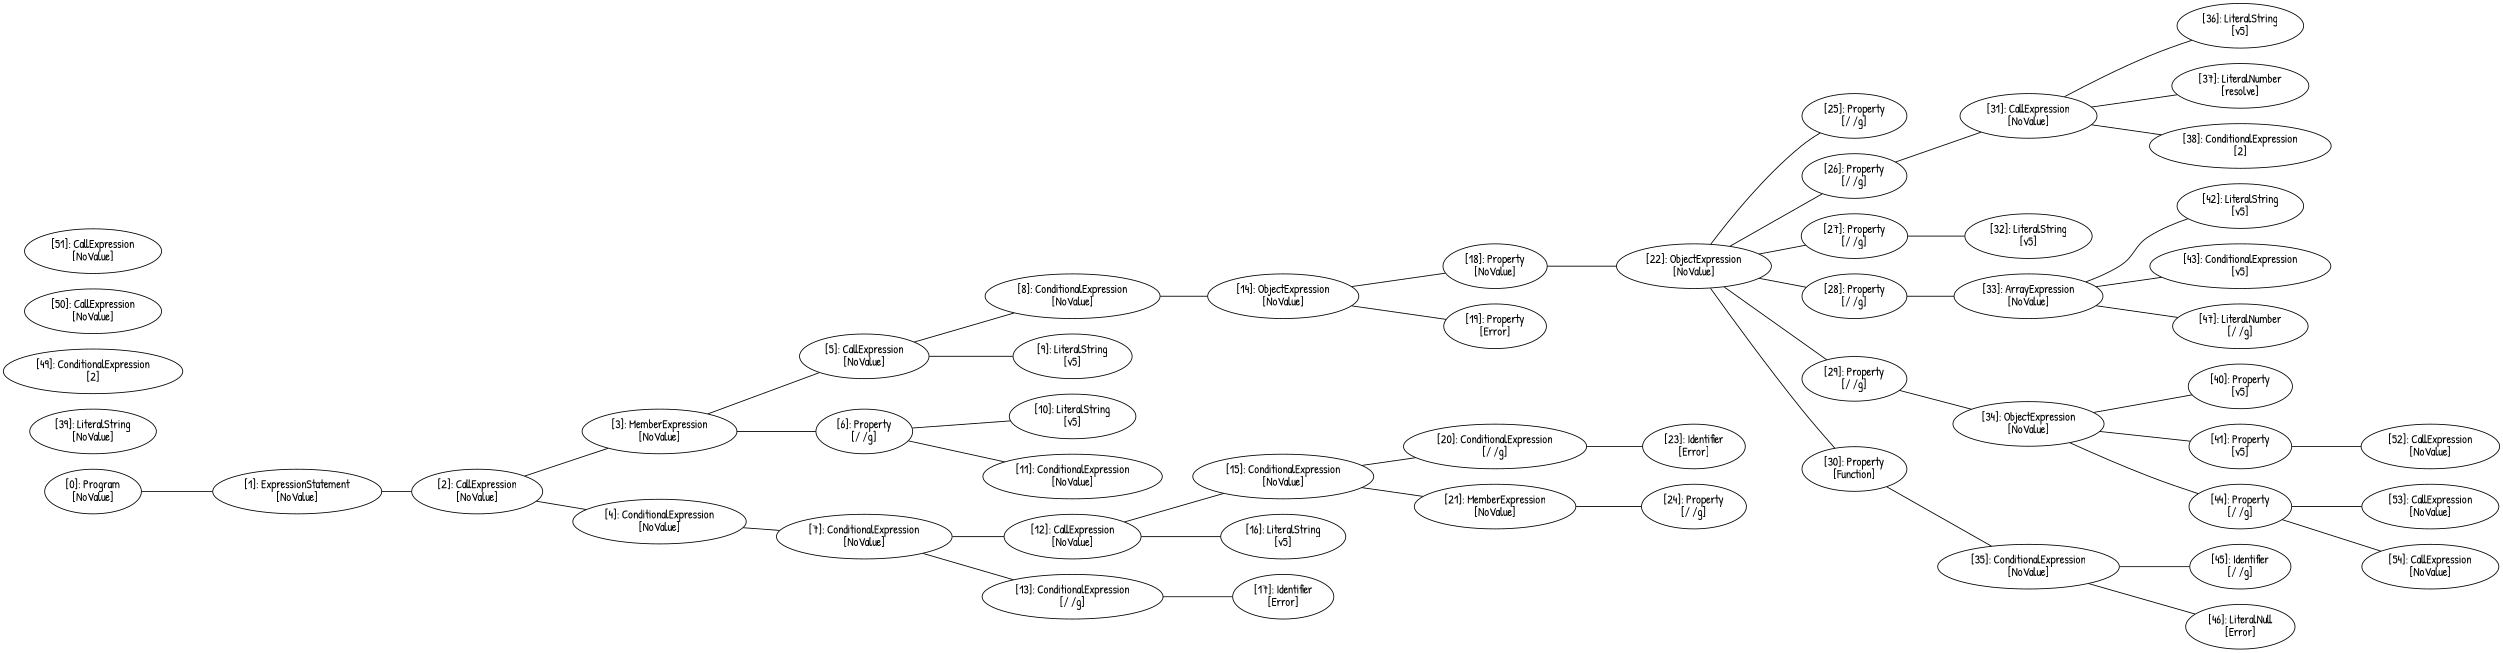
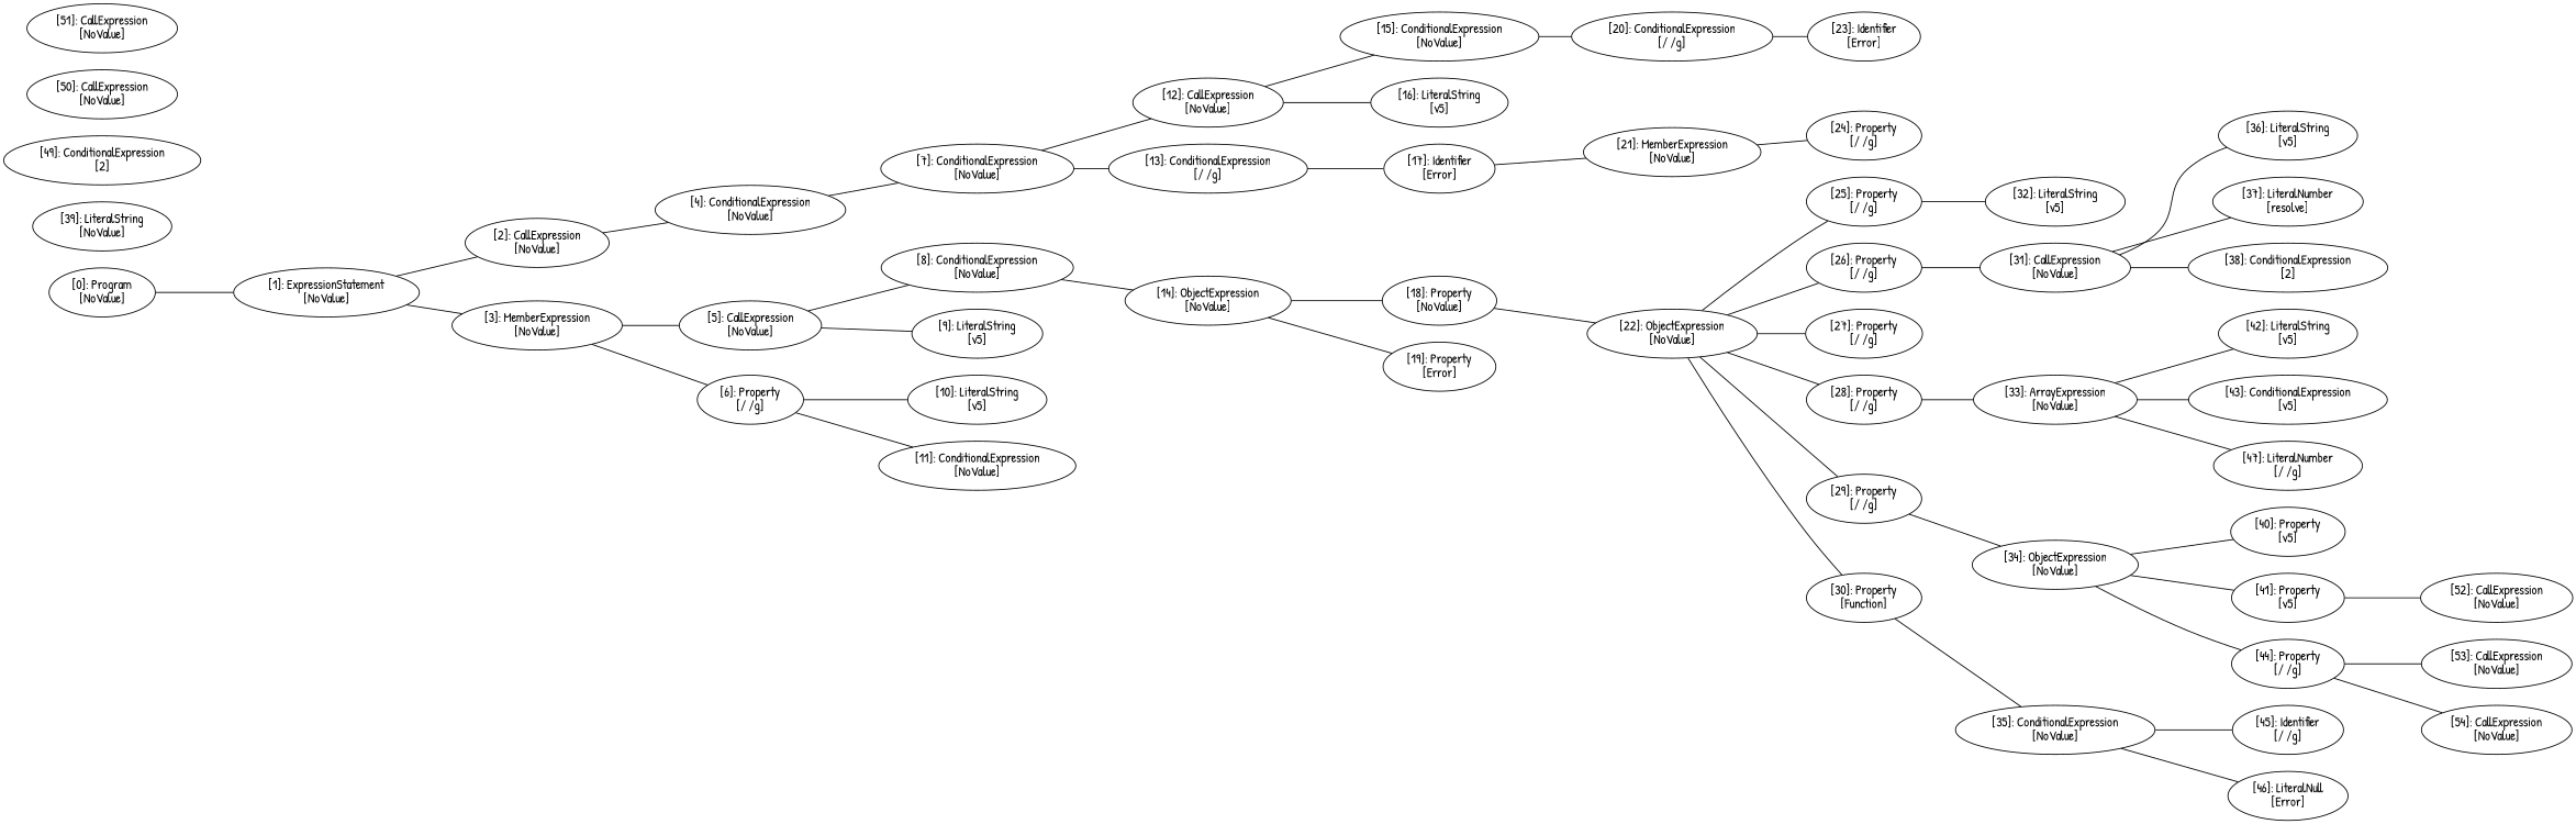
  graph {
    fontname="Patrick Hand"
    rankdir=LR
    node [fontname="Patrick Hand"]
    edge [fontname="Patrick Hand"]
    n1 [label="[0]: Program\n[NoValue]"]
    n2 [label="[1]: ExpressionStatement\n[NoValue]"]
    n3 [label="[2]: CallExpression\n[NoValue]"]
    n4 [label="[3]: MemberExpression\n[NoValue]"]
    n5 [label="[4]: ConditionalExpression\n[NoValue]"]
    n6 [label="[5]: CallExpression\n[NoValue]"]
    n7 [label="[6]: Property\n[/ /g]"]
    n8 [label="[7]: ConditionalExpression\n[NoValue]"]
    n9 [label="[8]: ConditionalExpression\n[NoValue]"]
    n10 [label="[9]: LiteralString\n[v5]"]
    n11 [label="[10]: LiteralString\n[v5]"]
    n12 [label="[11]: ConditionalExpression\n[NoValue]"]
    n13 [label="[12]: CallExpression\n[NoValue]"]
    n14 [label="[13]: ConditionalExpression\n[/ /g]"]
    n15 [label="[14]: ObjectExpression\n[NoValue]"]
    n16 [label="[15]: ConditionalExpression\n[NoValue]"]
    n17 [label="[16]: LiteralString\n[v5]"]
    n18 [label="[17]: Identifier\n[Error]"]
    n19 [label="[18]: Property\n[NoValue]"]
    n20 [label="[19]: Property\n[Error]"]
    n21 [label="[20]: ConditionalExpression\n[/ /g]"]
    n22 [label="[21]: MemberExpression\n[NoValue]"]
    n23 [label="[22]: ObjectExpression\n[NoValue]"]
    n24 [label="[23]: Identifier\n[Error]"]
    n25 [label="[24]: Property\n[/ /g]"]
    n26 [label="[25]: Property\n[/ /g]"]
    n27 [label="[26]: Property\n[/ /g]"]
    n28 [label="[27]: Property\n[/ /g]"]
    n29 [label="[28]: Property\n[/ /g]"]
    n30 [label="[29]: Property\n[/ /g]"]
    n31 [label="[30]: Property\n[Function]"]
    n32 [label="[31]: CallExpression\n[NoValue]"]
    n33 [label="[32]: LiteralString\n[v5]"]
    n34 [label="[33]: ArrayExpression\n[NoValue]"]
    n35 [label="[34]: ObjectExpression\n[NoValue]"]
    n36 [label="[35]: ConditionalExpression\n[NoValue]"]
    n37 [label="[36]: LiteralString\n[v5]"]
    n38 [label="[37]: LiteralNumber\n[resolve]"]
    n39 [label="[38]: ConditionalExpression\n[2]"]
    n40 [label="[42]: LiteralString\n[v5]"]
    n41 [label="[43]: ConditionalExpression\n[v5]"]
    n42 [label="[47]: LiteralNumber\n[/ /g]"]
    n43 [label="[40]: Property\n[v5]"]
    n44 [label="[41]: Property\n[v5]"]
    n45 [label="[44]: Property\n[/ /g]"]
    n46 [label="[45]: Identifier\n[/ /g]"]
    n47 [label="[46]: LiteralNull\n[Error]"]
    n48 [label="[52]: CallExpression\n[NoValue]"]
    n49 [label="[53]: CallExpression\n[NoValue]"]
    n50 [label="[54]: CallExpression\n[NoValue]"]
    n51 [label="[39]: LiteralString\n[NoValue]"]
    n52 [label="[49]: ConditionalExpression\n[2]"]
    n53 [label="[50]: CallExpression\n[NoValue]"]
    n54 [label="[51]: CallExpression\n[NoValue]"]
    n1 -- n2
    n2 -- n3
-   n3 -- n4
+   n2 -- n4
    n3 -- n5
    n4 -- n6
    n4 -- n7
    n5 -- n8
    n6 -- n9
    n6 -- n10
    n7 -- n11
    n7 -- n12
    n8 -- n13
    n8 -- n14
    n9 -- n15
    n13 -- n16
    n13 -- n17
    n14 -- n18
    n15 -- n19
    n15 -- n20
    n16 -- n21
-   n16 -- n22
+   n18 -- n22
    n19 -- n23
    n21 -- n24
    n22 -- n25
    n23 -- n26
    n23 -- n27
    n23 -- n28
    n23 -- n29
    n23 -- n30
    n23 -- n31
    n27 -- n32
-   n28 -- n33
+   n26 -- n33
    n29 -- n34
    n30 -- n35
    n31 -- n36
    n32 -- n37
    n32 -- n38
    n32 -- n39
    n34 -- n40
    n34 -- n41
    n34 -- n42
    n35 -- n43
    n35 -- n44
    n35 -- n45
    n36 -- n46
    n36 -- n47
    n44 -- n48
    n45 -- n49
    n45 -- n50
  }
